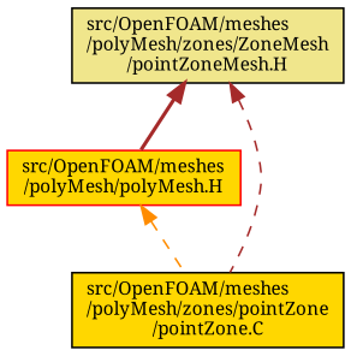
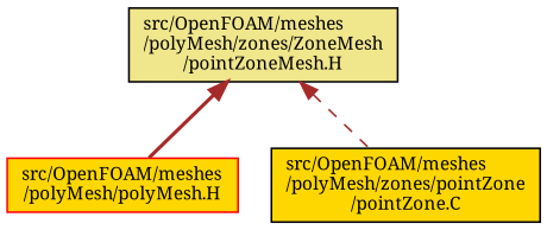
  digraph {
    fontname="Noto Serif"
    node [color=black fillcolor=gold fontname="Noto Serif" fontsize=10 shape=record style=filled]
    edge [color=brown dir=back fontname="Noto Serif" fontsize=10 labelfontname=Helvetica labelfontsize=10 style=dashed]
    n1 [fillcolor=khaki fontcolor=black height=0.2 label="src/OpenFOAM/meshes\l/polyMesh/zones/ZoneMesh\l/pointZoneMesh.H" width=0.4]
    n2 [color=red height=0.2 label="src/OpenFOAM/meshes\l/polyMesh/polyMesh.H" width=0.4]
    n3 [height=0.2 label="src/OpenFOAM/meshes\l/polyMesh/zones/pointZone\l/pointZone.C" width=0.4]
    n1 -> n2 [style=bold]
    n1 -> n3
-   n2 -> n3 [color=darkorange]
  }
